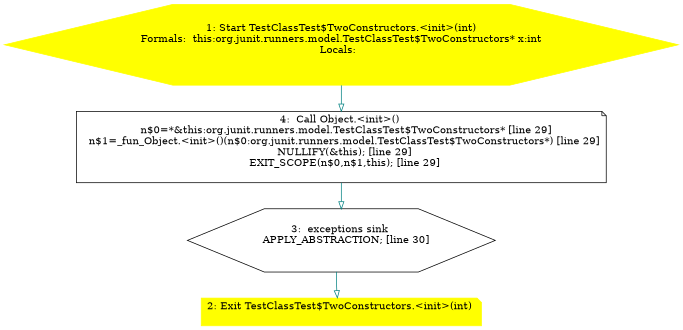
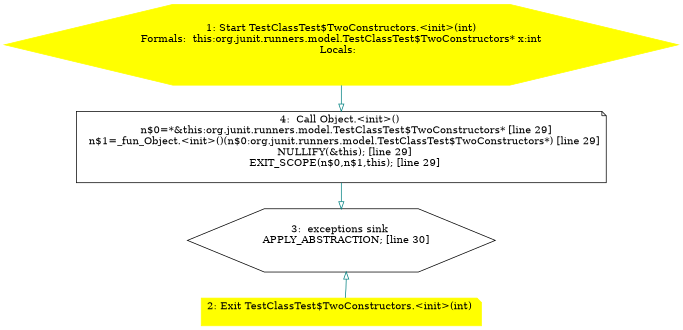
  digraph {
    node [shape=hexagon]
    edge [arrowhead=onormal color=teal]
    n1 [color=yellow label="1: Start TestClassTest$TwoConstructors.<init>(int)\nFormals:  this:org.junit.runners.model.TestClassTest$TwoConstructors* x:int\nLocals:  \n  " style=filled]
    n2 [label="4:  Call Object.<init>() \n   n$0=*&this:org.junit.runners.model.TestClassTest$TwoConstructors* [line 29]\n  n$1=_fun_Object.<init>()(n$0:org.junit.runners.model.TestClassTest$TwoConstructors*) [line 29]\n  NULLIFY(&this); [line 29]\n  EXIT_SCOPE(n$0,n$1,this); [line 29]\n " shape=note]
    n3 [label="3:  exceptions sink \n   APPLY_ABSTRACTION; [line 30]\n "]
    n4 [color=yellow label="2: Exit TestClassTest$TwoConstructors.<init>(int) \n  " shape=note style=filled]
    n1 -> n2
    n2 -> n3
-   n3 -> n4
+   n4 -> n3
  }
